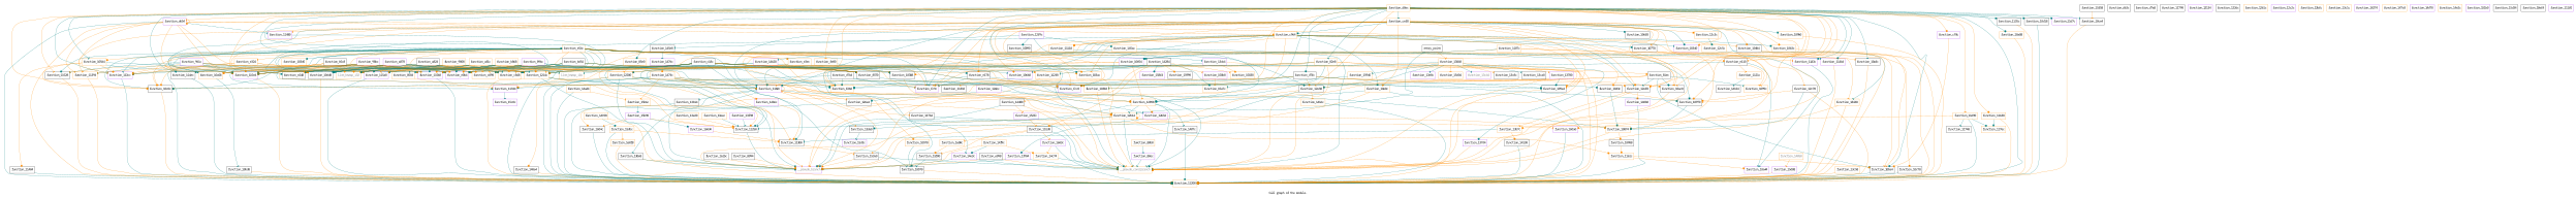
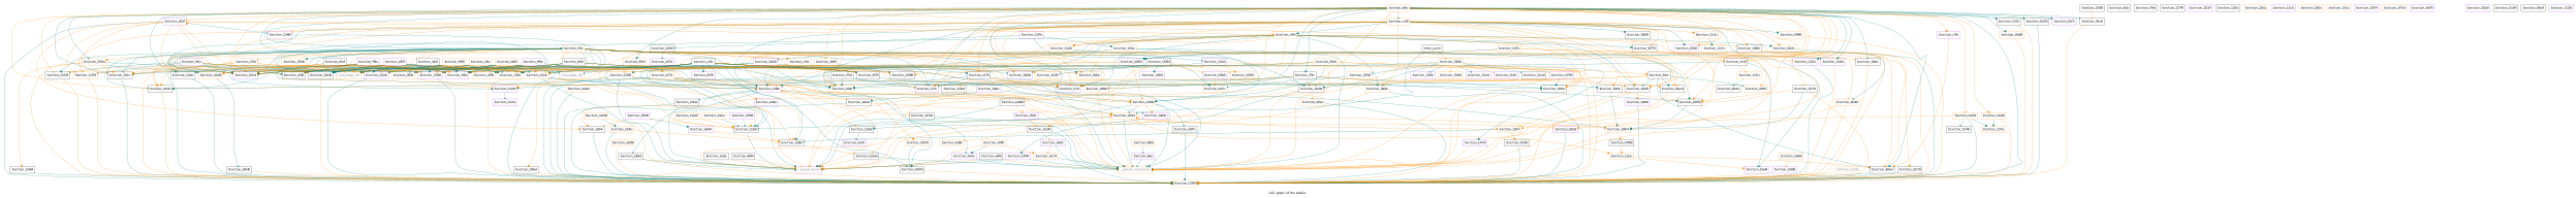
  digraph {
    fontname="IBM Plex Mono"
    label="Call graph of the module."
    node [color=darkorange fontname="IBM Plex Mono" shape=record]
    edge [arrowhead=tee color=darkorange fontname="IBM Plex Mono"]
    n1 [color=black label="{function_10388}"]
    n2 [fontcolor=gray50 label="{__pseudo_cond_branch}"]
    n3 [label="{function_c848}"]
    n4 [label="{function_c898}"]
    n5 [label="{function_fe00}"]
    n6 [color=purple label="{function_1182c}"]
    n7 [label="{function_11200}"]
    n8 [color=purple fontcolor=gray50 label="{__pseudo_branch}"]
    n9 [color=black label="{function_117b4}"]
    n10 [color=black label="{function_126e4}"]
    n11 [label="{function_12898}"]
    n12 [label="{function_12b14}"]
    n13 [color=black label="{function_13b14}"]
    n14 [color=black label="{function_13da0}"]
    n15 [color=purple label="{function_10a44}"]
    n16 [color=black label="{function_d7b4}"]
    n17 [color=purple label="{function_fc9c}"]
    n18 [color=purple label="{function_fcc0}"]
    n19 [label="{function_fd60}"]
    n20 [color=purple label="{function_11334}"]
    n21 [color=purple label="{function_15c0c}"]
    n22 [label="{function_e54c}"]
    n23 [color=black label="{function_e110}"]
    n24 [label="{function_103d0}"]
    n25 [label="{function_105d4}"]
    n26 [label="{function_10a58}"]
    n27 [color=black label="{function_10ac8}"]
    n28 [label="{function_e324}"]
    n29 [color=black label="{function_10970}"]
    n30 [label="{function_e3ec}"]
    n31 [color=purple label="{function_e0b4}"]
-   n32 [color=purple label="{function_113cc}"]
+   n32 [color=black label="{function_113cc}"]
    n33 [color=purple label="{function_1143c}"]
    n34 [color=purple label="{function_114b4}"]
    n35 [color=black label="{function_114ec}"]
    n36 [color=black label="{function_11528}"]
    n37 [color=purple label="{function_11560}"]
    n38 [color=purple label="{function_115a0}"]
    n39 [color=purple label="{function_115e4}"]
    n40 [label="{function_1214c}"]
    n41 [color=black label="{function_12e38}"]
    n42 [fontcolor=gray50 label="{llvm_bswap_i32}"]
    n43 [color=black label="{function_10afc}"]
    n44 [color=black label="{function_10c0c}"]
    n45 [color=black label="{function_10dd8}"]
    n46 [label="{function_112f0}"]
    n47 [color=black label="{function_11300}"]
    n48 [label="{function_1099c}"]
    n49 [label="{function_1121c}"]
    n50 [color=black label="{function_11404}"]
    n51 [color=black label="{function_10bd8}"]
    n52 [label="{function_103ac}"]
    n53 [label="{function_10874}"]
    n54 [label="{function_10318}"]
    n55 [label="{function_12280}"]
    n56 [color=black label="{function_11250}"]
    n57 [color=purple label="{function_13704}"]
    n58 [label="{function_1416c}"]
    n59 [color=black label="{function_153a0}"]
    n60 [color=black label="{function_14124}"]
    n61 [color=black label="{function_1043c}"]
    n62 [color=black label="{function_10988}"]
    n63 [color=purple label="{function_c93c}"]
    n64 [color=black label="{function_10ba4}"]
    n65 [label="{function_c964}"]
    n66 [label="{function_10578}"]
    n67 [color=purple label="{function_10668}"]
    n68 [color=purple label="{function_10340}"]
    n69 [color=black label="{function_10778}"]
    n70 [color=black label="{function_109e4}"]
    n71 [color=black label="{function_12ef0}"]
    n72 [label="{function_10b3c}"]
    n73 [label="{function_10e0c}"]
    n74 [color=black label="{function_10fd4}"]
    n75 [label="{function_11118}"]
    n76 [color=black label="{function_10b70}"]
    n77 [label="{function_13b7c}"]
    n78 [color=purple label="{function_140b0}"]
    n79 [label="{function_13d48}"]
    n80 [color=black label="{function_10c78}"]
    n81 [color=purple label="{function_10f04}"]
    n82 [color=purple label="{function_13cb4}"]
    n83 [color=black label="{function_d7fc}"]
    n84 [color=black label="{function_10d4c}"]
    n85 [color=black label="{function_e178}"]
    n86 [color=black label="{function_11310}"]
    n87 [label="{function_cef8}"]
    n88 [color=black label="{function_106f8}"]
    n89 [label="{function_11394}"]
    n90 [color=purple label="{function_11480}"]
    n91 [label="{function_12c3c}"]
    n92 [label="{function_109b0}"]
    n93 [label="{function_12c5c}"]
    n94 [color=black label="{function_d63c}"]
    n95 [label="{function_d8ec}"]
    n96 [label="{function_10a88}"]
    n97 [color=purple label="{function_d654}"]
    n98 [color=black label="{function_1135c}"]
    n99 [label="{function_11638}"]
    n100 [color=purple label="{function_1167c}"]
    n101 [label="{function_11690}"]
    n102 [color=black label="{function_10ce4}"]
    n103 [color=black label="{function_10d18}"]
    n104 [color=purple label="{function_10da0}"]
    n105 [label="{function_82e8}"]
    n106 [label="{function_85e0}"]
    n107 [label="{function_1176c}"]
    n108 [color=black label="{function_11748}"]
    n109 [color=black label="{function_81ec}"]
    n110 [color=black label="{function_e248}"]
    n111 [color=black label="{function_bd54}"]
    n112 [color=black label="{function_8570}"]
    n113 [color=black label="{function_c18c}"]
    n114 [fontcolor=gray50 label="{llvm_bswap_i16}"]
+   n115 [color=purple label="{function_8190}"]
    n116 [color=black label="{function_e098}"]
    n117 [label="{function_1161c}"]
    n118 [color=black label="{function_140e4}"]
    n119 [color=black label="{function_d7a8}"]
    n120 [color=black label="{function_14138}"]
    n121 [color=black label="{function_11790}"]
    n122 [color=black label="{function_130e8}"]
    n123 [color=purple label="{function_12634}"]
    n124 [color=black label="{function_1407c}"]
    n125 [color=purple label="{function_15d3c}"]
    n126 [color=purple label="{function_12134}"]
    n127 [color=black label="{function_1226c}"]
    n128 [label="{function_1261c}"]
    n129 [color=purple label="{function_12abc}"]
    n130 [color=purple label="{function_12c2c}"]
    n131 [color=black label="{function_12c78}"]
    n132 [color=purple label="{function_13780}"]
    n133 [color=purple label="{function_137d4}"]
    n134 [label="{function_13840}"]
-   n135 [color=purple label="{function_13c44}" fontcolor=gray50]
-   n136 [color=black label="{function_13c8c}"]
+   n135 [color=purple label="{function_13c44}"]
+   n136 [color=purple label="{function_13c8c}"]
    n137 [color=black label="{function_13ca0}"]
    n138 [color=purple label="{function_13e0c}"]
    n139 [label="{function_15940}"]
    n140 [label="{function_15d04}"]
    n141 [label="{function_15a7c}"]
    n142 [label="{function_13bfc}"]
    n143 [label="{function_13c1c}"]
-   n144 [label="{function_13c58}"]
+   n144 [label="{function_13c58}" fontcolor=gray50]
    n145 [label="{function_15830}"]
    n146 [label="{function_13e20}"]
    n147 [label="{function_13eec}"]
    n148 [color=purple label="{function_13f98}"]
-   n149 [label="{function_14050}" fontcolor=gray50]
+   n149 [label="{function_14050}"]
    n150 [color=purple label="{function_15d88}"]
    n151 [label="{function_14198}"]
    n152 [label="{function_15dbc}"]
    n153 [label="{function_160f8}"]
    n154 [color=purple label="{function_14274}"]
    n155 [color=black label="{function_14284}"]
    n156 [color=black label="{function_14d80}"]
    n157 [color=black label="{function_151d0}"]
    n158 [color=purple label="{function_158b0}"]
    n159 [color=purple label="{function_158f4}"]
-   n160 [color=black label="{function_15990}"]
    n161 [color=purple label="{function_152fc}"]
-   n162 [color=black label="{function_15f00}"]
    n163 [label="{function_1600c}"]
    n164 [color=purple label="{function_1603c}"]
    n165 [label="{function_145ac}"]
    n166 [color=purple label="{function_14628}"]
    n167 [color=purple label="{function_14e3c}"]
    n168 [color=black label="{function_145e0}"]
    n169 [color=purple label="{function_147dc}"]
    n170 [label="{function_147fc}"]
    n171 [label="{function_147c0}"]
    n172 [color=purple label="{function_14b6c}"]
-   n173 [label="{function_15b6c}"]
    n174 [color=purple label="{function_15b90}"]
    n175 [label="{function_14ad4}"]
    n176 [label="{function_14c74}"]
    n177 [color=purple label="{function_14d70}"]
-   n178 [label="{function_14e2c}"]
    n179 [label="{function_14f9c}"]
    n180 [color=purple label="{function_151b0}"]
-   n181 [color=black label="{function_15890}"]
    n182 [color=purple label="{function_160d4}"]
    n183 [color=black label="{function_15d34}"]
    n184 [color=black label="{function_15f58}"]
    n185 [color=black label="{function_1615c}"]
    n186 [color=purple label="{function_12f9c}"]
    n187 [color=black label="{function_10ef4}"]
    n188 [label="{function_1107c}"]
    n189 [color=purple label="{function_111f0}"]
    n190 [color=black label="{function_8094}"]
    n191 [label="{function_80b0}"]
    n192 [color=purple label="{function_80ec}"]
    n193 [color=black label="{entry_point}"]
    n194 [label="{function_8504}"]
    n195 [color=purple label="{function_896c}"]
    n196 [label="{function_9000}"]
    n197 [color=purple label="{function_961c}"]
    n198 [color=purple label="{function_98bc}"]
    n199 [color=purple label="{function_a070}"]
    n200 [color=black label="{function_a824}"]
    n201 [label="{function_af1c}"]
    n202 [color=black label="{function_b5c8}"]
    n203 [label="{function_b868}"]
    n1 -> n2
    n5 -> n1 [arrowhead=box color=teal]
+   n5 -> n6
    n6 -> n6
    n6 -> n7 [color=teal]
    n6 -> n8 [arrowhead=box color=teal]
    n6 -> n9
    n6 -> n10
    n6 -> n11 [arrowhead=box]
    n6 -> n12 [color=teal]
    n6 -> n13 [color=teal]
    n6 -> n14
    n9 -> n2 [arrowhead=box color=teal]
    n10 -> n12 [arrowhead=box]
    n10 -> n122 [color=teal]
    n11 -> n2 [color=teal]
    n11 -> n8 [arrowhead=box color=teal]
    n11 -> n12 [color=teal]
    n11 -> n123 [arrowhead=box]
    n11 -> n124 [color=teal]
    n12 -> n2 [color=teal]
    n12 -> n8 [arrowhead=box]
    n12 -> n12 [arrowhead=box]
    n12 -> n56 [color=teal]
+   n12 -> n77 [arrowhead=box]
    n12 -> n104
    n12 -> n117 [arrowhead=box]
    n13 -> n7 [color=teal]
    n14 -> n125 [color=teal]
    n16 -> n17 [color=teal]
    n16 -> n18 [color=teal]
    n16 -> n19 [arrowhead=box color=teal]
    n16 -> n20 [arrowhead=box color=teal]
    n20 -> n21 [color=teal]
    n22 -> n2 [arrowhead=box color=teal]
    n22 -> n3 [color=teal]
    n22 -> n4 [arrowhead=box color=teal]
    n22 -> n7 [color=teal]
    n22 -> n17 [color=teal]
    n22 -> n18
    n22 -> n19
    n22 -> n20 [arrowhead=box color=teal]
    n22 -> n23 [arrowhead=box]
    n22 -> n24 [arrowhead=box color=teal]
    n22 -> n25 [arrowhead=box]
    n22 -> n26 [color=teal]
    n22 -> n27
    n22 -> n28
    n22 -> n29 [arrowhead=box color=teal]
    n22 -> n30 [arrowhead=box]
    n22 -> n31 [arrowhead=box]
    n22 -> n32 [color=teal]
    n22 -> n33
    n22 -> n34 [color=teal]
    n22 -> n35 [arrowhead=box color=teal]
    n22 -> n36 [arrowhead=box color=teal]
    n22 -> n37 [arrowhead=box color=teal]
    n22 -> n38 [arrowhead=box color=teal]
    n22 -> n39 [arrowhead=box color=teal]
    n22 -> n40 [color=teal]
    n22 -> n41 [arrowhead=box color=teal]
    n22 -> n42
    n22 -> n43
    n22 -> n44 [color=teal]
    n22 -> n45
    n22 -> n46 [arrowhead=box]
    n22 -> n47 [arrowhead=box color=teal]
    n23 -> n15 [color=teal]
    n23 -> n26 [color=teal]
-   n23 -> n48
    n23 -> n49
    n25 -> n7 [arrowhead=box]
    n25 -> n32 [arrowhead=box]
    n25 -> n39 [arrowhead=box color=teal]
    n25 -> n45 [color=teal]
    n25 -> n50 [arrowhead=box]
    n26 -> n51 [color=teal]
    n27 -> n7 [arrowhead=box]
    n28 -> n2
    n28 -> n32
    n28 -> n39 [arrowhead=box]
    n28 -> n44
    n28 -> n52 [arrowhead=box]
    n29 -> n53 [arrowhead=box color=teal]
    n30 -> n1 [arrowhead=box]
    n30 -> n6 [arrowhead=box color=teal]
    n30 -> n54
    n30 -> n55
    n32 -> n7 [arrowhead=box color=teal]
    n33 -> n7 [arrowhead=box color=teal]
    n34 -> n7 [arrowhead=box]
    n35 -> n7 [arrowhead=box color=teal]
    n36 -> n7 [arrowhead=box]
    n37 -> n7 [color=teal]
    n38 -> n7 [color=teal]
-   n39 -> n7
+   n197 -> n7
    n40 -> n6 [color=teal]
    n40 -> n7 [arrowhead=box]
    n40 -> n8 [color=teal]
    n40 -> n53 [color=teal]
    n40 -> n56
    n41 -> n2 [arrowhead=box]
    n41 -> n8 [arrowhead=box]
    n41 -> n57 [arrowhead=box color=teal]
    n41 -> n58
    n43 -> n7 [arrowhead=box]
    n44 -> n7 [arrowhead=box]
    n45 -> n7 [arrowhead=box]
    n46 -> n59
    n47 -> n59
    n49 -> n60 [color=teal]
    n50 -> n7 [color=teal]
    n51 -> n7 [arrowhead=box]
    n52 -> n2
    n53 -> n2 [arrowhead=box]
    n53 -> n62 [arrowhead=box]
    n54 -> n2
    n55 -> n6 [color=teal]
    n55 -> n7 [color=teal]
    n55 -> n8 [color=teal]
    n55 -> n11 [color=teal]
    n55 -> n12 [arrowhead=box]
    n55 -> n47
    n55 -> n118 [arrowhead=box]
    n56 -> n8 [color=teal]
    n57 -> n2 [arrowhead=box color=teal]
    n57 -> n8 [arrowhead=box color=teal]
    n58 -> n7 [arrowhead=box color=teal]
    n59 -> n2 [arrowhead=box color=teal]
    n59 -> n8 [arrowhead=box]
    n61 -> n29
    n61 -> n53 [arrowhead=box color=teal]
    n62 -> n117 [arrowhead=box]
    n63 -> n64 [arrowhead=box]
    n64 -> n7 [color=teal]
    n65 -> n17 [arrowhead=box]
    n65 -> n18 [arrowhead=box color=teal]
    n65 -> n19 [arrowhead=box color=teal]
    n65 -> n45 [arrowhead=box color=teal]
    n65 -> n52
    n65 -> n54
    n65 -> n56 [arrowhead=box]
    n65 -> n61 [arrowhead=box]
    n65 -> n64
    n65 -> n66 [arrowhead=box]
    n65 -> n67 [color=teal]
-   n65 -> n68 [color=teal]
    n65 -> n69 [arrowhead=box color=teal]
    n65 -> n70
    n65 -> n71 [color=teal]
    n65 -> n72 [arrowhead=box color=teal]
    n65 -> n73 [arrowhead=box color=teal]
    n65 -> n74
    n65 -> n75 [arrowhead=box]
    n66 -> n76 [color=teal]
    n69 -> n29 [arrowhead=box]
    n69 -> n53
    n70 -> n7
    n71 -> n2
    n71 -> n77
    n71 -> n78 [arrowhead=box]
-   n72 -> n7
+   n72 -> n7 [color=teal]
    n73 -> n7 [color=teal]
    n73 -> n8
-   n73 -> n11 [arrowhead=box color=teal]
    n74 -> n7 [arrowhead=box]
    n74 -> n79 [color=teal]
    n74 -> n80 [arrowhead=box]
    n74 -> n81 [arrowhead=box color=teal]
    n75 -> n8 [arrowhead=box]
    n75 -> n82 [color=teal]
    n76 -> n7 [arrowhead=box]
    n77 -> n47 [color=teal]
    n77 -> n120 [arrowhead=box]
    n78 -> n7 [arrowhead=box color=teal]
    n79 -> n2 [arrowhead=box]
    n79 -> n7 [arrowhead=box]
    n80 -> n7 [color=teal]
    n81 -> n6
    n81 -> n11
    n81 -> n40
    n82 -> n7
    n82 -> n46 [color=teal]
    n82 -> n145 [arrowhead=box]
    n83 -> n17
    n83 -> n18 [arrowhead=box color=teal]
    n83 -> n19 [arrowhead=box color=teal]
    n83 -> n27 [arrowhead=box]
    n83 -> n41 [arrowhead=box]
    n83 -> n70 [arrowhead=box color=teal]
    n83 -> n71 [arrowhead=box]
    n83 -> n84 [arrowhead=box]
    n84 -> n7 [color=teal]
    n85 -> n17 [color=teal]
    n85 -> n18 [arrowhead=box]
    n85 -> n19 [arrowhead=box color=teal]
    n85 -> n29 [arrowhead=box color=teal]
    n85 -> n54
    n85 -> n86
    n87 -> n2
    n87 -> n6 [arrowhead=box color=teal]
    n87 -> n15 [color=teal]
    n87 -> n17
    n87 -> n18 [arrowhead=box]
    n87 -> n19
    n87 -> n26 [color=teal]
    n87 -> n27
    n87 -> n39
    n87 -> n45 [arrowhead=box]
    n87 -> n48
    n87 -> n52 [arrowhead=box]
    n87 -> n64
    n87 -> n65 [arrowhead=box color=teal]
    n87 -> n67 [arrowhead=box]
    n87 -> n68 [arrowhead=box color=teal]
    n87 -> n69
    n87 -> n70
    n87 -> n71
    n87 -> n72 [arrowhead=box]
    n87 -> n73 [arrowhead=box]
    n87 -> n74 [arrowhead=box]
    n87 -> n75 [arrowhead=box]
    n87 -> n76 [arrowhead=box color=teal]
    n87 -> n88 [arrowhead=box color=teal]
    n87 -> n89
    n87 -> n90
    n87 -> n91 [arrowhead=box]
    n87 -> n92 [arrowhead=box color=teal]
    n89 -> n7
    n90 -> n7 [color=teal]
    n91 -> n93 [arrowhead=box color=teal]
    n92 -> n7 [arrowhead=box]
    n93 -> n131
    n95 -> n2 [arrowhead=box]
    n95 -> n5
    n95 -> n7 [color=teal]
    n95 -> n17 [color=teal]
    n95 -> n18
    n95 -> n19
    n95 -> n22 [arrowhead=box color=teal]
    n95 -> n23
    n95 -> n25 [color=teal]
    n95 -> n27
    n95 -> n29
    n95 -> n31 [color=teal]
    n95 -> n32 [color=teal]
    n95 -> n33 [arrowhead=box color=teal]
    n95 -> n34 [arrowhead=box color=teal]
    n95 -> n36
    n95 -> n39 [color=teal]
    n95 -> n41
    n95 -> n43 [color=teal]
    n95 -> n44
    n95 -> n45 [arrowhead=box]
    n95 -> n52 [arrowhead=box color=teal]
    n95 -> n54 [color=teal]
    n95 -> n63 [arrowhead=box]
    n95 -> n64 [arrowhead=box color=teal]
    n95 -> n68 [arrowhead=box]
    n95 -> n71 [arrowhead=box]
    n95 -> n83 [arrowhead=box color=teal]
    n95 -> n85 [arrowhead=box]
    n95 -> n87 [color=teal]
    n95 -> n96 [arrowhead=box color=teal]
    n95 -> n97
    n95 -> n98 [arrowhead=box color=teal]
    n95 -> n99 [arrowhead=box]
    n95 -> n100 [arrowhead=box color=teal]
    n95 -> n101
    n95 -> n102 [color=teal]
    n95 -> n103 [arrowhead=box color=teal]
    n95 -> n104 [arrowhead=box]
-   n95 -> n105 [color=teal]
    n95 -> n106 [arrowhead=box color=teal]
    n96 -> n7
    n97 -> n7 [color=teal]
    n97 -> n32
    n97 -> n38 [arrowhead=box]
    n97 -> n39 [arrowhead=box]
-   n97 -> n44 [arrowhead=box]
+   n97 -> n84 [arrowhead=box]
    n97 -> n45 [arrowhead=box]
    n97 -> n65 [arrowhead=box]
    n97 -> n71 [arrowhead=box]
    n97 -> n89
    n97 -> n90 [color=teal]
    n97 -> n97 [arrowhead=box]
    n98 -> n7 [arrowhead=box]
    n99 -> n7
    n99 -> n107 [arrowhead=box color=teal]
    n101 -> n7 [arrowhead=box color=teal]
    n101 -> n77 [arrowhead=box]
    n101 -> n107 [arrowhead=box color=teal]
    n101 -> n108 [color=teal]
    n102 -> n7 [arrowhead=box]
    n103 -> n7 [arrowhead=box color=teal]
    n104 -> n7 [arrowhead=box color=teal]
    n105 -> n1 [arrowhead=box]
    n105 -> n2
    n105 -> n7
    n105 -> n11 [arrowhead=box color=teal]
    n105 -> n40 [arrowhead=box color=teal]
    n105 -> n42
    n105 -> n109 [arrowhead=box]
    n106 -> n40 [color=teal]
    n106 -> n55
    n109 -> n8
    n109 -> n27 [arrowhead=box color=teal]
    n109 -> n41
    n109 -> n48 [color=teal]
    n109 -> n64 [arrowhead=box color=teal]
    n109 -> n71 [color=teal]
    n111 -> n1
    n111 -> n3 [arrowhead=box color=teal]
    n111 -> n4 [color=teal]
    n111 -> n17
    n111 -> n19 [arrowhead=box color=teal]
    n111 -> n31 [arrowhead=box color=teal]
    n111 -> n37
    n111 -> n38 [arrowhead=box color=teal]
    n111 -> n39
    n111 -> n40
    n111 -> n42 [color=teal]
    n111 -> n45 [color=teal]
    n111 -> n112 [arrowhead=box color=teal]
    n112 -> n61 [arrowhead=box color=teal]
    n113 -> n1 [color=teal]
    n113 -> n3 [arrowhead=box color=teal]
    n113 -> n4
    n113 -> n17
    n113 -> n18
    n113 -> n19 [arrowhead=box color=teal]
    n113 -> n20 [arrowhead=box]
    n113 -> n31 [color=teal]
    n113 -> n37 [arrowhead=box color=teal]
    n113 -> n38 [arrowhead=box color=teal]
    n113 -> n39 [arrowhead=box]
    n113 -> n40 [color=teal]
    n113 -> n45
    n113 -> n54
    n113 -> n67 [color=teal]
    n113 -> n70 [arrowhead=box]
    n113 -> n76 [color=teal]
    n113 -> n85 [arrowhead=box color=teal]
    n113 -> n112 [arrowhead=box]
    n113 -> n114 [color=teal]
+   n113 -> n115 [arrowhead=box color=teal]
    n116 -> n2 [arrowhead=box]
    n116 -> n8
    n117 -> n15 [arrowhead=box]
    n117 -> n64 [arrowhead=box]
    n118 -> n7 [arrowhead=box]
    n120 -> n7 [arrowhead=box color=teal]
    n122 -> n7 [arrowhead=box]
    n122 -> n8 [arrowhead=box color=teal]
    n123 -> n14 [arrowhead=box color=teal]
    n123 -> n53 [arrowhead=box]
    n124 -> n7 [arrowhead=box color=teal]
    n129 -> n10 [arrowhead=box color=teal]
    n129 -> n123 [color=teal]
    n131 -> n7 [arrowhead=box]
    n131 -> n29 [arrowhead=box]
    n131 -> n53 [arrowhead=box color=teal]
    n132 -> n2 [arrowhead=box]
    n132 -> n44 [arrowhead=box]
    n132 -> n70 [arrowhead=box color=teal]
    n133 -> n2
    n134 -> n2
    n134 -> n8
    n134 -> n41 [arrowhead=box color=teal]
    n134 -> n56 [color=teal]
    n134 -> n132
    n134 -> n133 [arrowhead=box color=teal]
    n134 -> n135 [color=teal]
    n134 -> n136
    n134 -> n137 [color=teal]
    n134 -> n138 [color=teal]
    n134 -> n139 [color=teal]
    n134 -> n140
    n139 -> n141 [color=teal]
    n144 -> n7 [arrowhead=box]
    n146 -> n56 [arrowhead=box]
    n147 -> n56 [color=teal]
    n148 -> n56 [color=teal]
    n149 -> n150
    n150 -> n7 [arrowhead=box]
    n151 -> n8
    n151 -> n152 [arrowhead=box color=teal]
    n152 -> n7 [arrowhead=box color=teal]
    n152 -> n47 [arrowhead=box]
-   n152 -> n153
    n153 -> n7
    n155 -> n6 [arrowhead=box color=teal]
    n155 -> n55 [arrowhead=box color=teal]
    n155 -> n56 [arrowhead=box color=teal]
    n155 -> n141 [arrowhead=box color=teal]
    n155 -> n145
    n155 -> n156
    n155 -> n157 [arrowhead=box]
    n155 -> n158
    n155 -> n159 [arrowhead=box color=teal]
-   n155 -> n160 [arrowhead=box]
    n156 -> n2 [arrowhead=box]
    n156 -> n8 [arrowhead=box color=teal]
    n156 -> n161
    n157 -> n2 [color=teal]
-   n157 -> n162
    n157 -> n163
    n157 -> n164
    n158 -> n141
    n161 -> n157
-   n162 -> n76 [color=teal]
-   n163 -> n162 [arrowhead=box]
    n164 -> n7 [arrowhead=box color=teal]
    n164 -> n176
    n165 -> n2 [color=teal]
    n165 -> n11 [color=teal]
    n165 -> n166 [color=teal]
    n166 -> n2 [arrowhead=box color=teal]
    n166 -> n8 [arrowhead=box color=teal]
    n166 -> n45 [arrowhead=box color=teal]
    n166 -> n167 [color=teal]
    n167 -> n2 [color=teal]
    n167 -> n8 [color=teal]
    n168 -> n40 [arrowhead=box]
    n168 -> n169 [color=teal]
    n169 -> n170 [arrowhead=box]
    n170 -> n6 [color=teal]
    n170 -> n7 [color=teal]
    n170 -> n8
    n170 -> n11 [arrowhead=box]
    n170 -> n44 [arrowhead=box color=teal]
    n170 -> n70 [arrowhead=box color=teal]
    n170 -> n172 [arrowhead=box]
-   n170 -> n173
    n172 -> n47 [arrowhead=box]
-   n173 -> n174 [color=teal]
    n174 -> n56
    n174 -> n84
    n174 -> n182 [arrowhead=box color=teal]
    n175 -> n7 [arrowhead=box color=teal]
-   n175 -> n173
    n176 -> n2 [color=teal]
    n179 -> n8 [arrowhead=box]
    n179 -> n167 [arrowhead=box color=teal]
    n179 -> n176 [arrowhead=box]
    n182 -> n47
    n184 -> n102
    n185 -> n8 [arrowhead=box]
    n186 -> n155 [arrowhead=box color=teal]
    n186 -> n165 [arrowhead=box color=teal]
    n186 -> n168 [color=teal]
-   n186 -> n181 [arrowhead=box color=teal]
    n188 -> n7 [arrowhead=box]
    n188 -> n44 [arrowhead=box]
    n188 -> n79
    n188 -> n81 [arrowhead=box color=teal]
    n190 -> n8
    n191 -> n192 [color=teal]
    n192 -> n2 [color=teal]
    n193 -> n12 [color=teal]
    n193 -> n134
    n194 -> n20
-   n195 -> n1 [color=teal]
+   n195 -> n1
    n195 -> n3
    n195 -> n4 [color=teal]
    n195 -> n31
    n195 -> n37 [color=teal]
    n195 -> n38 [color=teal]
    n195 -> n39
    n195 -> n40 [arrowhead=box]
    n195 -> n42 [arrowhead=box]
    n195 -> n45 [color=teal]
    n195 -> n110 [arrowhead=box color=teal]
    n195 -> n112 [arrowhead=box color=teal]
    n196 -> n3 [arrowhead=box color=teal]
    n196 -> n4 [arrowhead=box]
    n196 -> n31 [arrowhead=box color=teal]
    n196 -> n37 [arrowhead=box]
    n196 -> n38
    n196 -> n39 [arrowhead=box color=teal]
    n196 -> n40 [arrowhead=box color=teal]
    n196 -> n42 [color=teal]
    n196 -> n45 [color=teal]
    n196 -> n110 [arrowhead=box color=teal]
    n196 -> n112 [arrowhead=box]
    n197 -> n31
    n197 -> n32 [arrowhead=box]
    n197 -> n36 [color=teal]
    n197 -> n39 [arrowhead=box color=teal]
    n197 -> n40 [arrowhead=box color=teal]
    n197 -> n42 [arrowhead=box color=teal]
    n197 -> n89 [color=teal]
    n197 -> n110 [arrowhead=box color=teal]
    n197 -> n112
    n198 -> n3 [arrowhead=box]
    n198 -> n4 [arrowhead=box color=teal]
    n198 -> n6 [arrowhead=box color=teal]
    n198 -> n26 [arrowhead=box]
    n198 -> n31 [color=teal]
    n198 -> n32 [arrowhead=box color=teal]
    n198 -> n35
    n198 -> n37 [arrowhead=box]
    n198 -> n38 [arrowhead=box color=teal]
    n198 -> n39 [arrowhead=box]
    n198 -> n40
    n198 -> n42 [arrowhead=box]
    n198 -> n44 [arrowhead=box]
    n198 -> n45 [arrowhead=box color=teal]
    n198 -> n110 [color=teal]
    n198 -> n112 [arrowhead=box]
    n199 -> n3 [color=teal]
    n199 -> n4 [arrowhead=box color=teal]
    n199 -> n6 [arrowhead=box]
    n199 -> n26 [arrowhead=box]
    n199 -> n31 [arrowhead=box color=teal]
    n199 -> n32 [arrowhead=box color=teal]
    n199 -> n35 [arrowhead=box color=teal]
    n199 -> n37 [arrowhead=box]
    n199 -> n38
    n199 -> n39
    n199 -> n40
    n199 -> n42
    n199 -> n44 [color=teal]
    n199 -> n45 [color=teal]
    n199 -> n110 [arrowhead=box]
    n199 -> n112 [arrowhead=box color=teal]
    n200 -> n3 [color=teal]
    n200 -> n4 [arrowhead=box]
    n200 -> n31 [arrowhead=box]
    n200 -> n37 [arrowhead=box color=teal]
    n200 -> n38 [arrowhead=box color=teal]
    n200 -> n39
    n200 -> n40
    n200 -> n42 [arrowhead=box]
    n200 -> n45 [color=teal]
    n200 -> n110 [color=teal]
    n200 -> n112
    n200 -> n194 [color=teal]
    n201 -> n3 [color=teal]
    n201 -> n4
-   n201 -> n31 [arrowhead=box]
    n201 -> n37
    n201 -> n38
    n201 -> n39
    n201 -> n40 [arrowhead=box color=teal]
    n201 -> n42 [color=teal]
    n201 -> n45 [arrowhead=box color=teal]
    n201 -> n112
    n201 -> n194 [arrowhead=box color=teal]
    n202 -> n31
    n202 -> n32 [arrowhead=box]
    n202 -> n36
    n202 -> n39 [color=teal]
    n202 -> n40
    n202 -> n42 [arrowhead=box]
    n202 -> n89
    n202 -> n110 [arrowhead=box]
    n202 -> n112 [arrowhead=box color=teal]
    n203 -> n3
    n203 -> n4
    n203 -> n31 [arrowhead=box color=teal]
    n203 -> n37
    n203 -> n38
    n203 -> n39 [color=teal]
    n203 -> n40 [color=teal]
    n203 -> n42 [arrowhead=box color=teal]
    n203 -> n45 [arrowhead=box color=teal]
    n203 -> n110 [color=teal]
    n203 -> n112
    n203 -> n114 [color=teal]
  }
